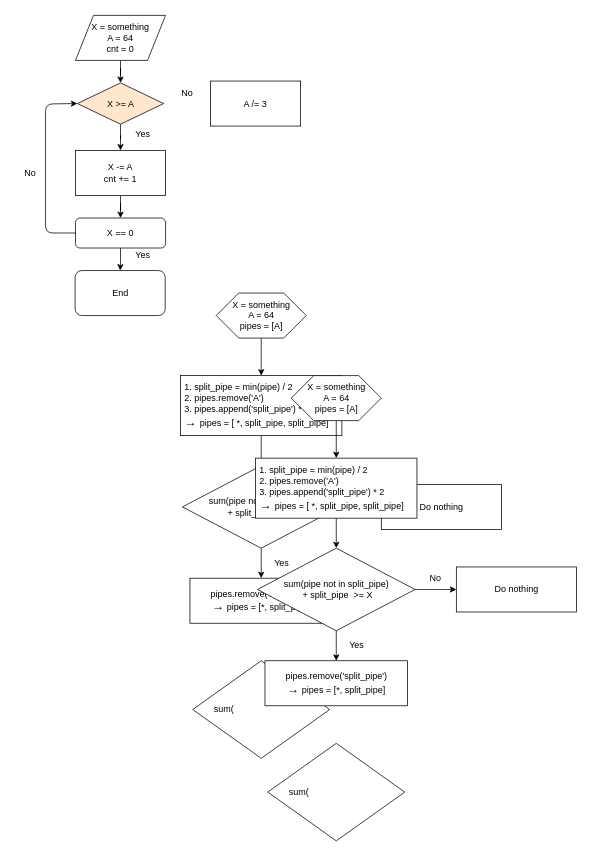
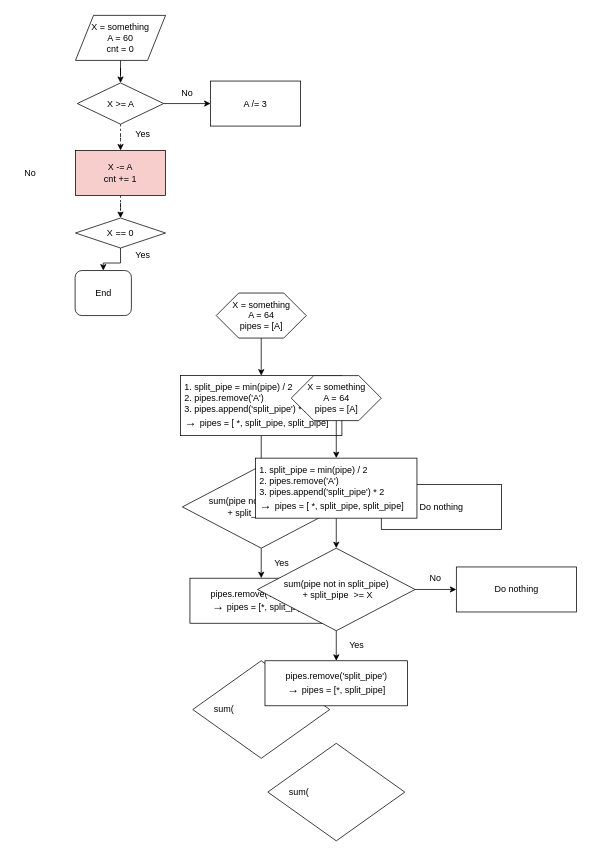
  <mxCell id="0" />
  <mxCell id="1" parent="0" />
- <mxCell id="3" value="" style="edgeStyle=orthogonalEdgeStyle;rounded=0;orthogonalLoop=1;jettySize=auto;html=1;" parent="1" source="4" target="9" edge="1"><mxGeometry relative="1" as="geometry" /></mxCell>
- <mxCell id="4" value="X &amp;gt;= A" style="rhombus;whiteSpace=wrap;html=1;fillColor=#ffe6cc;" parent="1" vertex="1"><mxGeometry x="102.5" y="110" width="115" height="55" as="geometry" /></mxCell>
+ <mxCell id="2" value="" style="edgeStyle=orthogonalEdgeStyle;rounded=0;orthogonalLoop=1;jettySize=auto;html=1;" parent="1" source="4" target="7" edge="1"><mxGeometry relative="1" as="geometry" /></mxCell>
+ <mxCell id="3" value="" style="edgeStyle=orthogonalEdgeStyle;rounded=0;orthogonalLoop=1;jettySize=auto;html=1;dashed=1;" parent="1" source="4" target="9" edge="1"><mxGeometry relative="1" as="geometry" /></mxCell>
+ <mxCell id="4" value="X &amp;gt;= A" style="rhombus;whiteSpace=wrap;html=1;" parent="1" vertex="1"><mxGeometry x="102.5" y="110" width="115" height="55" as="geometry" /></mxCell>
  <mxCell id="5" value="" style="edgeStyle=orthogonalEdgeStyle;rounded=0;orthogonalLoop=1;jettySize=auto;html=1;" parent="1" source="6" target="4" edge="1"><mxGeometry relative="1" as="geometry" /></mxCell>
- <mxCell id="6" value="X = something&lt;br&gt;A = 64&lt;br&gt;cnt = 0" style="shape=parallelogram;perimeter=parallelogramPerimeter;whiteSpace=wrap;html=1;align=center;" parent="1" vertex="1"><mxGeometry x="100" y="20" width="120" height="60" as="geometry" /></mxCell>
+ <mxCell id="6" value="X = something&lt;br&gt;A = 60&lt;br&gt;cnt = 0" style="shape=parallelogram;perimeter=parallelogramPerimeter;whiteSpace=wrap;html=1;align=center;" parent="1" vertex="1"><mxGeometry x="100" y="20" width="120" height="60" as="geometry" /></mxCell>
  <mxCell id="7" value="A /= 3" style="rounded=0;whiteSpace=wrap;html=1;align=center;" parent="1" vertex="1"><mxGeometry x="280" y="107.5" width="120" height="60" as="geometry" /></mxCell>
- <mxCell id="8" value="" style="edgeStyle=orthogonalEdgeStyle;rounded=0;orthogonalLoop=1;jettySize=auto;html=1;" parent="1" source="9" target="11" edge="1"><mxGeometry relative="1" as="geometry" /></mxCell>
- <mxCell id="9" value="X -= A&lt;br&gt;cnt += 1" style="rounded=0;whiteSpace=wrap;html=1;align=center;" parent="1" vertex="1"><mxGeometry x="100" y="200" width="120" height="60" as="geometry" /></mxCell>
+ <mxCell id="8" value="" style="edgeStyle=orthogonalEdgeStyle;rounded=0;orthogonalLoop=1;jettySize=auto;html=1;dashed=1;" parent="1" source="9" target="11" edge="1"><mxGeometry relative="1" as="geometry" /></mxCell>
+ <mxCell id="9" value="X -= A&lt;br&gt;cnt += 1" style="rounded=0;whiteSpace=wrap;html=1;align=center;fillColor=#f8cecc;" parent="1" vertex="1"><mxGeometry x="100" y="200" width="120" height="60" as="geometry" /></mxCell>
  <mxCell id="10" value="" style="edgeStyle=orthogonalEdgeStyle;rounded=0;orthogonalLoop=1;jettySize=auto;html=1;" parent="1" source="11" target="12" edge="1"><mxGeometry relative="1" as="geometry" /></mxCell>
- <mxCell id="11" value="X == 0" style="whiteSpace=wrap;html=1;align=center;rounded=1;" parent="1" vertex="1"><mxGeometry x="100" y="290" width="120" height="40" as="geometry" /></mxCell>
- <mxCell id="12" value="End" style="rounded=1;whiteSpace=wrap;html=1;align=center;" parent="1" vertex="1"><mxGeometry x="99.5" y="360" width="120" height="60" as="geometry" /></mxCell>
- <mxCell id="13" value="" style="endArrow=classic;html=1;exitX=0;exitY=0.5;exitDx=0;exitDy=0;entryX=0;entryY=0.5;entryDx=0;entryDy=0;" parent="1" source="11" target="4" edge="1"><mxGeometry width="50" height="50" relative="1" as="geometry"><mxPoint x="10" y="270" as="sourcePoint" /><mxPoint x="100" y="140" as="targetPoint" /><Array as="points"><mxPoint x="60" y="310" /><mxPoint x="60" y="138" /></Array></mxGeometry></mxCell>
+ <mxCell id="11" value="X == 0" style="rhombus;whiteSpace=wrap;html=1;align=center;" parent="1" vertex="1"><mxGeometry x="100" y="290" width="120" height="40" as="geometry" /></mxCell>
+ <mxCell id="12" value="End" style="rounded=1;whiteSpace=wrap;html=1;align=center;" parent="1" vertex="1"><mxGeometry x="99.5" y="360" width="75" height="60" as="geometry" /></mxCell>
  <mxCell id="14" value="No" style="text;html=1;strokeColor=none;fillColor=none;align=center;verticalAlign=middle;whiteSpace=wrap;overflow=hidden;" parent="1" vertex="1"><mxGeometry x="229" y="114" width="40" height="20" as="geometry" /></mxCell>
  <mxCell id="15" value="Yes" style="text;html=1;strokeColor=none;fillColor=none;align=center;verticalAlign=middle;whiteSpace=wrap;overflow=hidden;" parent="1" vertex="1"><mxGeometry x="170" y="167.5" width="40" height="20" as="geometry" /></mxCell>
  <mxCell id="16" value="Yes" style="text;html=1;strokeColor=none;fillColor=none;align=center;verticalAlign=middle;whiteSpace=wrap;overflow=hidden;" parent="1" vertex="1"><mxGeometry x="170" y="330" width="40" height="20" as="geometry" /></mxCell>
  <mxCell id="17" value="No" style="text;html=1;strokeColor=none;fillColor=none;align=center;verticalAlign=middle;whiteSpace=wrap;overflow=hidden;" parent="1" vertex="1"><mxGeometry x="20" y="220" width="40" height="20" as="geometry" /></mxCell>
  <mxCell id="18" value="" style="edgeStyle=orthogonalEdgeStyle;rounded=0;orthogonalLoop=1;jettySize=auto;html=1;" parent="1" source="19" target="24" edge="1"><mxGeometry relative="1" as="geometry" /></mxCell>
  <mxCell id="19" value="X = something&lt;br&gt;A = 64&lt;br&gt;pipes = [A]" style="shape=hexagon;perimeter=hexagonPerimeter2;whiteSpace=wrap;html=1;" parent="1" vertex="1"><mxGeometry x="287.5" y="390" width="120" height="60" as="geometry" /></mxCell>
  <mxCell id="20" value="" style="edgeStyle=orthogonalEdgeStyle;rounded=0;orthogonalLoop=1;jettySize=auto;html=1;fontStyle=1" parent="1" source="22" target="25" edge="1"><mxGeometry relative="1" as="geometry" /></mxCell>
  <mxCell id="21" value="" style="edgeStyle=orthogonalEdgeStyle;rounded=0;orthogonalLoop=1;jettySize=auto;html=1;" parent="1" source="22" target="27" edge="1"><mxGeometry relative="1" as="geometry" /></mxCell>
  <mxCell id="22" value="sum(pipe not in split_pipe)&lt;br&gt;&amp;nbsp;+ split_pipe&amp;nbsp; &amp;gt;= X" style="rhombus;whiteSpace=wrap;html=1;" parent="1" vertex="1"><mxGeometry x="242.5" y="620" width="210" height="110" as="geometry" /></mxCell>
  <mxCell id="23" value="" style="edgeStyle=orthogonalEdgeStyle;rounded=0;orthogonalLoop=1;jettySize=auto;html=1;" parent="1" source="24" target="22" edge="1"><mxGeometry relative="1" as="geometry" /></mxCell>
  <mxCell id="24" value="&amp;nbsp;1. split_pipe = min(pipe) / 2&lt;br&gt;&amp;nbsp;2. pipes.remove('A')&lt;br&gt;&amp;nbsp;3. pipes.append('split_pipe') * 2&lt;br&gt;&lt;span style=&quot;font-family: &amp;#34;malgun gothic&amp;#34; ; font-size: 16px ; background-color: rgb(255 , 255 , 255)&quot;&gt;&amp;nbsp;→&amp;nbsp;&lt;/span&gt;pipes = [ *, split_pipe, split_pipe]" style="rounded=0;whiteSpace=wrap;html=1;align=left;" parent="1" vertex="1"><mxGeometry x="240" y="500" width="215" height="80" as="geometry" /></mxCell>
  <mxCell id="25" value="Do nothing" style="rounded=0;whiteSpace=wrap;html=1;" parent="1" vertex="1"><mxGeometry x="507.5" y="645" width="160" height="60" as="geometry" /></mxCell>
  <mxCell id="26" value="No" style="text;html=1;strokeColor=none;fillColor=none;align=center;verticalAlign=middle;whiteSpace=wrap;rounded=0;" parent="1" vertex="1"><mxGeometry x="459.5" y="650" width="40" height="20" as="geometry" /></mxCell>
  <mxCell id="27" value="pipes.remove('split_pipe')&lt;br&gt;&lt;span style=&quot;font-family: &amp;#34;malgun gothic&amp;#34; ; font-size: 16px ; background-color: rgb(255 , 255 , 255)&quot;&gt;→&lt;/span&gt;&amp;nbsp;pipes = [*, split_pipe]" style="rounded=0;whiteSpace=wrap;html=1;" parent="1" vertex="1"><mxGeometry x="252.5" y="770" width="190" height="60" as="geometry" /></mxCell>
  <mxCell id="28" value="Yes" style="text;html=1;strokeColor=none;fillColor=none;align=center;verticalAlign=middle;whiteSpace=wrap;rounded=0;" parent="1" vertex="1"><mxGeometry x="354.5" y="740" width="40" height="20" as="geometry" /></mxCell>
  <mxCell id="29" value="&amp;nbsp; &amp;nbsp; &amp;nbsp; &amp;nbsp; sum(" style="rhombus;whiteSpace=wrap;html=1;align=left;" parent="1" vertex="1"><mxGeometry x="256.25" y="880" width="182.5" height="130" as="geometry" /></mxCell>
  <mxCell id="30" value="" style="edgeStyle=orthogonalEdgeStyle;rounded=0;orthogonalLoop=1;jettySize=auto;html=1;" parent="1" source="31" target="36" edge="1"><mxGeometry relative="1" as="geometry" /></mxCell>
  <mxCell id="31" value="X = something&lt;br&gt;A = 64&lt;br&gt;pipes = [A]" style="shape=hexagon;perimeter=hexagonPerimeter2;whiteSpace=wrap;html=1;" parent="1" vertex="1"><mxGeometry x="387.5" y="500" width="120" height="60" as="geometry" /></mxCell>
  <mxCell id="32" value="" style="edgeStyle=orthogonalEdgeStyle;rounded=0;orthogonalLoop=1;jettySize=auto;html=1;fontStyle=1" parent="1" source="34" target="37" edge="1"><mxGeometry relative="1" as="geometry" /></mxCell>
  <mxCell id="33" value="" style="edgeStyle=orthogonalEdgeStyle;rounded=0;orthogonalLoop=1;jettySize=auto;html=1;" parent="1" source="34" target="39" edge="1"><mxGeometry relative="1" as="geometry" /></mxCell>
  <mxCell id="34" value="sum(pipe not in split_pipe)&lt;br&gt;&amp;nbsp;+ split_pipe&amp;nbsp; &amp;gt;= X" style="rhombus;whiteSpace=wrap;html=1;" parent="1" vertex="1"><mxGeometry x="342.5" y="730" width="210" height="110" as="geometry" /></mxCell>
  <mxCell id="35" value="" style="edgeStyle=orthogonalEdgeStyle;rounded=0;orthogonalLoop=1;jettySize=auto;html=1;" parent="1" source="36" target="34" edge="1"><mxGeometry relative="1" as="geometry" /></mxCell>
  <mxCell id="36" value="&amp;nbsp;1. split_pipe = min(pipe) / 2&lt;br&gt;&amp;nbsp;2. pipes.remove('A')&lt;br&gt;&amp;nbsp;3. pipes.append('split_pipe') * 2&lt;br&gt;&lt;span style=&quot;font-family: &amp;#34;malgun gothic&amp;#34; ; font-size: 16px ; background-color: rgb(255 , 255 , 255)&quot;&gt;&amp;nbsp;→&amp;nbsp;&lt;/span&gt;pipes = [ *, split_pipe, split_pipe]" style="rounded=0;whiteSpace=wrap;html=1;align=left;" parent="1" vertex="1"><mxGeometry x="340" y="610" width="215" height="80" as="geometry" /></mxCell>
  <mxCell id="37" value="Do nothing" style="rounded=0;whiteSpace=wrap;html=1;" parent="1" vertex="1"><mxGeometry x="607.5" y="755" width="160" height="60" as="geometry" /></mxCell>
  <mxCell id="38" value="No" style="text;html=1;strokeColor=none;fillColor=none;align=center;verticalAlign=middle;whiteSpace=wrap;rounded=0;" parent="1" vertex="1"><mxGeometry x="559.5" y="760" width="40" height="20" as="geometry" /></mxCell>
  <mxCell id="39" value="pipes.remove('split_pipe')&lt;br&gt;&lt;span style=&quot;font-family: &amp;#34;malgun gothic&amp;#34; ; font-size: 16px ; background-color: rgb(255 , 255 , 255)&quot;&gt;→&lt;/span&gt;&amp;nbsp;pipes = [*, split_pipe]" style="rounded=0;whiteSpace=wrap;html=1;" parent="1" vertex="1"><mxGeometry x="352.5" y="880" width="190" height="60" as="geometry" /></mxCell>
  <mxCell id="40" value="Yes" style="text;html=1;strokeColor=none;fillColor=none;align=center;verticalAlign=middle;whiteSpace=wrap;rounded=0;" parent="1" vertex="1"><mxGeometry x="454.5" y="850" width="40" height="20" as="geometry" /></mxCell>
  <mxCell id="41" value="&amp;nbsp; &amp;nbsp; &amp;nbsp; &amp;nbsp; sum(" style="rhombus;whiteSpace=wrap;html=1;align=left;" parent="1" vertex="1"><mxGeometry x="356.25" y="990" width="182.5" height="130" as="geometry" /></mxCell>
